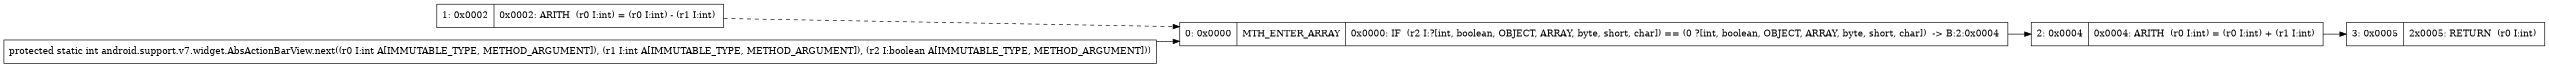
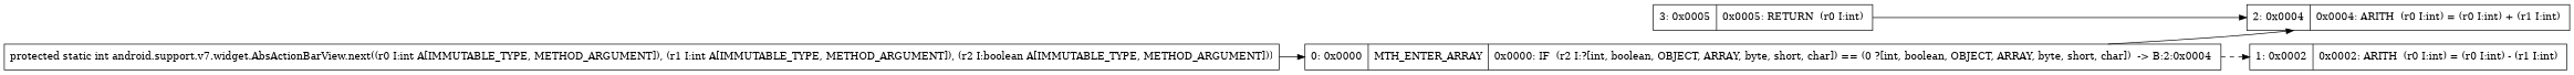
  digraph {
    rankdir=LR
    node [shape=record]
    n1 [label="{0\:\ 0x0000|MTH_ENTER_ARRAY\l|0x0000: IF  (r2 I:?[int, boolean, OBJECT, ARRAY, byte, short, char]) == (0 ?[int, boolean, OBJECT, ARRAY, byte, short, char])  \-\> B:2:0x0004 \l}"]
    n2 [label="{1\:\ 0x0002|0x0002: ARITH  (r0 I:int) = (r0 I:int) \- (r1 I:int) \l}"]
    n3 [label="{2\:\ 0x0004|0x0004: ARITH  (r0 I:int) = (r0 I:int) + (r1 I:int) \l}"]
-   n4 [label="{3\:\ 0x0005|2x0005: RETURN  (r0 I:int) \l}"]
+   n4 [label="{3\:\ 0x0005|0x0005: RETURN  (r0 I:int) \l}"]
    n5 [label="{protected static int android.support.v7.widget.AbsActionBarView.next((r0 I:int A[IMMUTABLE_TYPE, METHOD_ARGUMENT]), (r1 I:int A[IMMUTABLE_TYPE, METHOD_ARGUMENT]), (r2 I:boolean A[IMMUTABLE_TYPE, METHOD_ARGUMENT])) }"]
-   n2 -> n1 [style=dashed]
+   n1 -> n2 [style=dashed]
    n1 -> n3
-   n3 -> n4
+   n4 -> n3
    n5 -> n1
  }
